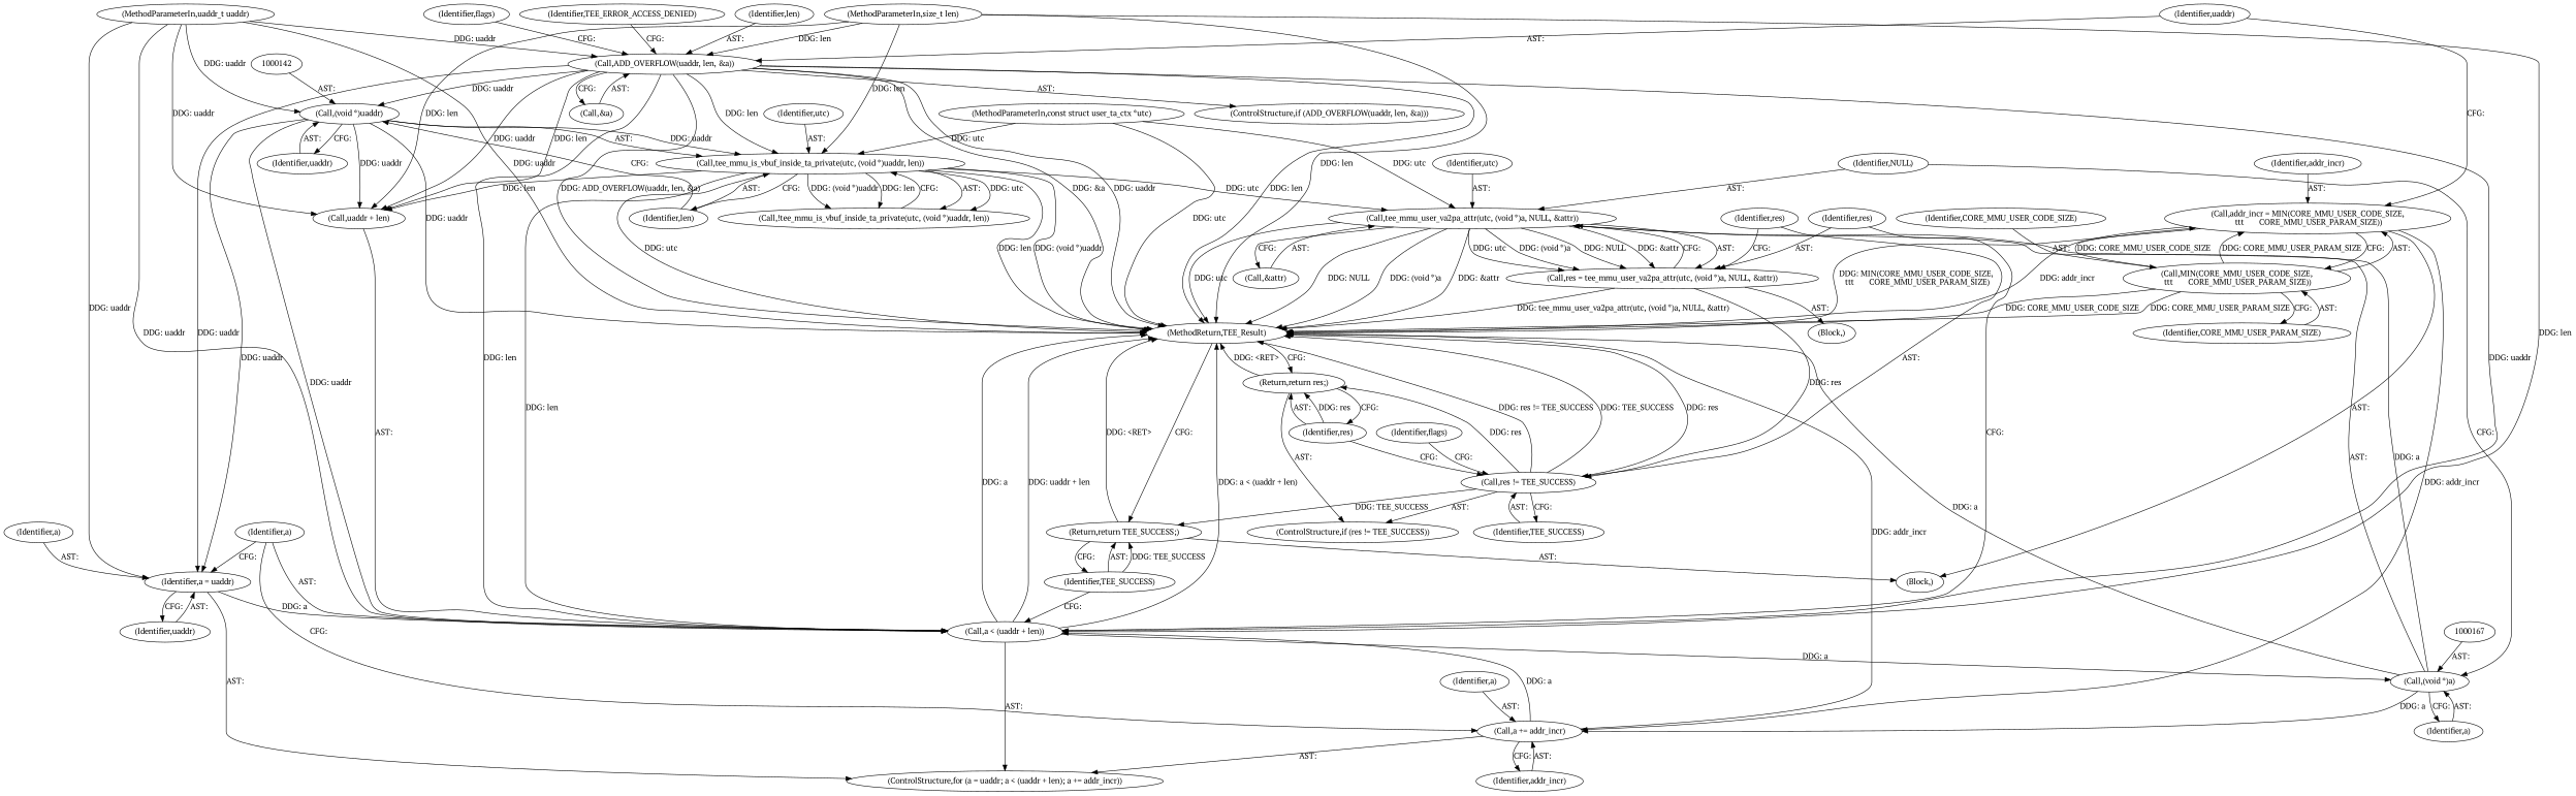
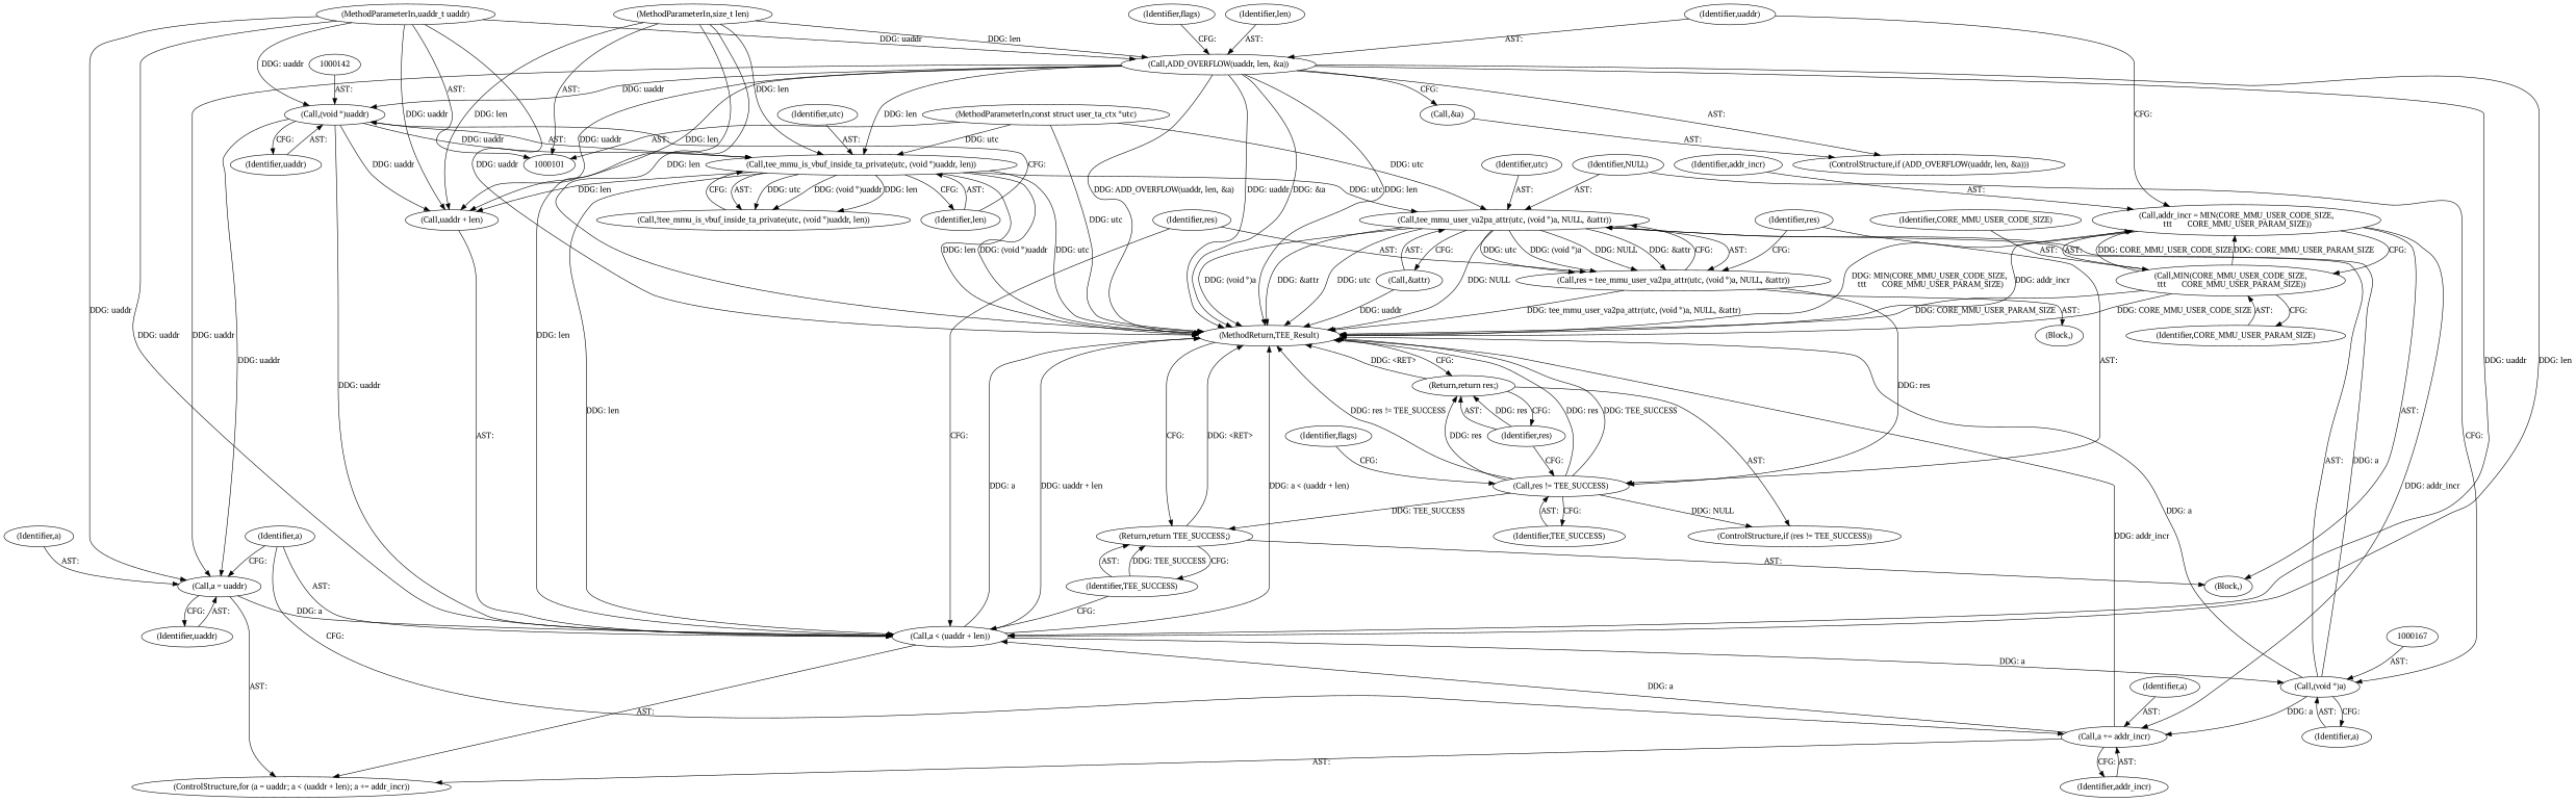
  digraph {
    fontname="PT Serif"
    node [fontname="PT Serif"]
    edge [fontname="PT Serif"]
    n1 [label="(Call,tee_mmu_user_va2pa_attr(utc, (void *)a, NULL, &attr))"]
    n2 [label="(Call,res = tee_mmu_user_va2pa_attr(utc, (void *)a, NULL, &attr))"]
    n3 [label="(MethodReturn,TEE_Result)"]
    n4 [label="(Call,&attr)"]
    n5 [label="(Call,res != TEE_SUCCESS)"]
    n6 [label="(Block,)"]
    n7 [label="(Return,return res;)"]
    n8 [label="(Return,return TEE_SUCCESS;)"]
    n9 [label="(Call,tee_mmu_is_vbuf_inside_ta_private(utc, (void *)uaddr, len))"]
    n10 [label="(Call,a < (uaddr + len))"]
    n11 [label="(Call,!tee_mmu_is_vbuf_inside_ta_private(utc, (void *)uaddr, len))"]
    n12 [label="(Call,uaddr + len)"]
    n13 [label="(Identifier,len)"]
    n14 [label="(Call,(void *)a)"]
    n15 [label="(ControlStructure,for (a = uaddr; a < (uaddr + len); a += addr_incr))"]
    n16 [label="(Call,(void *)uaddr)"]
    n17 [label="(MethodParameterIn,const struct user_ta_ctx *utc)"]
-   n19 [label="(Identifier,a = uaddr)"]
+   1000101
+   n19 [label="(Call,a = uaddr)"]
    n20 [label="(Identifier,uaddr)"]
    n21 [label="(Identifier,uaddr)"]
    n22 [label="(Call,ADD_OVERFLOW(uaddr, len, &a))"]
    n23 [label="(ControlStructure,if (ADD_OVERFLOW(uaddr, len, &a)))"]
    n24 [label="(Call,&a)"]
    n25 [label="(MethodParameterIn,uaddr_t uaddr)"]
    n26 [label="(MethodParameterIn,size_t len)"]
    n27 [label="(Call,a += addr_incr)"]
    n28 [label="(Identifier,a)"]
    n29 [label="(Identifier,addr_incr)"]
    n30 [label="(Call,addr_incr = MIN(CORE_MMU_USER_CODE_SIZE,\n \t\t\t       CORE_MMU_USER_PARAM_SIZE))"]
    n31 [label="(Call,MIN(CORE_MMU_USER_CODE_SIZE,\n \t\t\t       CORE_MMU_USER_PARAM_SIZE))"]
    n32 [label="(Block,)"]
    n33 [label="(Identifier,CORE_MMU_USER_PARAM_SIZE)"]
    n34 [label="(Identifier,TEE_SUCCESS)"]
    n35 [label="(ControlStructure,if (res != TEE_SUCCESS))"]
    n36 [label="(Identifier,res)"]
    n37 [label="(Identifier,TEE_SUCCESS)"]
    n38 [label="(Identifier,CORE_MMU_USER_CODE_SIZE)"]
    n39 [label="(Identifier,flags)"]
    n40 [label="(Identifier,uaddr)"]
    n41 [label="(Identifier,addr_incr)"]
-   n42 [label="(Identifier,TEE_ERROR_ACCESS_DENIED)"]
    n43 [label="(Identifier,a)"]
    n44 [label="(Identifier,res)"]
    n45 [label="(Identifier,a)"]
    n46 [label="(Identifier,len)"]
    n47 [label="(Identifier,a)"]
    n48 [label="(Identifier,res)"]
    n49 [label="(Identifier,utc)"]
    n50 [label="(Identifier,flags)"]
    n51 [label="(Identifier,utc)"]
    n52 [label="(Identifier,NULL)"]
    1000142
    1000167
    n1 -> n2 [label="AST: "]
    n1 -> n2 [label="DDG: utc"]
    n1 -> n2 [label="DDG: (void *)a"]
    n1 -> n2 [label="DDG: NULL"]
    n1 -> n2 [label="DDG: &attr"]
    n1 -> n3 [label="DDG: NULL"]
    n1 -> n3 [label="DDG: (void *)a"]
    n1 -> n3 [label="DDG: &attr"]
    n1 -> n3 [label="DDG: utc"]
    n1 -> n4 [label="CFG: "]
    n2 -> n1 [label="CFG: "]
    n2 -> n3 [label="DDG: tee_mmu_user_va2pa_attr(utc, (void *)a, NULL, &attr)"]
    n2 -> n5 [label="DDG: res"]
    n2 -> n6 [label="AST: "]
    n3 -> n7 [label="CFG: "]
    n3 -> n8 [label="CFG: "]
    n4 -> n1 [label="AST: "]
    n5 -> n3 [label="DDG: res != TEE_SUCCESS"]
    n5 -> n3 [label="DDG: res"]
    n5 -> n3 [label="DDG: TEE_SUCCESS"]
    n5 -> n7 [label="DDG: res"]
    n5 -> n8 [label="DDG: TEE_SUCCESS"]
    n5 -> n34 [label="CFG: "]
-   n5 -> n35 [label="AST: "]
+   n5 -> n35 [label="DDG: NULL"]
    n7 -> n3 [label="DDG: <RET>"]
    n7 -> n35 [label="AST: "]
    n7 -> n36 [label="CFG: "]
    n8 -> n3 [label="DDG: <RET>"]
    n8 -> n32 [label="AST: "]
    n8 -> n37 [label="CFG: "]
    n9 -> n1 [label="DDG: utc"]
    n9 -> n3 [label="DDG: (void *)uaddr"]
    n9 -> n3 [label="DDG: utc"]
    n9 -> n3 [label="DDG: len"]
    n9 -> n10 [label="DDG: len"]
    n9 -> n11 [label="AST: "]
    n9 -> n11 [label="DDG: utc"]
    n9 -> n11 [label="DDG: (void *)uaddr"]
    n9 -> n11 [label="DDG: len"]
    n9 -> n12 [label="DDG: len"]
    n9 -> n13 [label="CFG: "]
    n10 -> n3 [label="DDG: a < (uaddr + len)"]
    n10 -> n3 [label="DDG: a"]
    n10 -> n3 [label="DDG: uaddr + len"]
    n10 -> n14 [label="DDG: a"]
    n10 -> n15 [label="AST: "]
    n11 -> n9 [label="CFG: "]
    n12 -> n10 [label="AST: "]
    n13 -> n9 [label="AST: "]
    n13 -> n16 [label="CFG: "]
    n14 -> n1 [label="AST: "]
    n14 -> n1 [label="DDG: a"]
    n14 -> n3 [label="DDG: a"]
    n14 -> n27 [label="DDG: a"]
    n14 -> n28 [label="CFG: "]
-   n16 -> n3 [label="DDG: uaddr"]
+   n4 -> n3 [label="DDG: uaddr"]
    n16 -> n9 [label="AST: "]
    n16 -> n9 [label="DDG: uaddr"]
    n16 -> n10 [label="DDG: uaddr"]
    n16 -> n12 [label="DDG: uaddr"]
    n16 -> n19 [label="DDG: uaddr"]
    n16 -> n20 [label="CFG: "]
    n17 -> n1 [label="DDG: utc"]
    n17 -> n3 [label="DDG: utc"]
    n17 -> n9 [label="DDG: utc"]
+   n17 -> 1000101 [label="AST: "]
    n19 -> n10 [label="DDG: a"]
    n19 -> n15 [label="AST: "]
    n19 -> n21 [label="CFG: "]
    n20 -> n16 [label="AST: "]
    n21 -> n19 [label="AST: "]
    n22 -> n3 [label="DDG: &a"]
    n22 -> n3 [label="DDG: len"]
    n22 -> n3 [label="DDG: ADD_OVERFLOW(uaddr, len, &a)"]
    n22 -> n3 [label="DDG: uaddr"]
    n22 -> n9 [label="DDG: len"]
    n22 -> n10 [label="DDG: uaddr"]
    n22 -> n10 [label="DDG: len"]
    n22 -> n12 [label="DDG: uaddr"]
    n22 -> n12 [label="DDG: len"]
    n22 -> n16 [label="DDG: uaddr"]
    n22 -> n19 [label="DDG: uaddr"]
    n22 -> n23 [label="AST: "]
    n22 -> n24 [label="CFG: "]
-   n24 -> n22 [label="AST: "]
+   n24 -> n23 [label="AST: "]
    n25 -> n3 [label="DDG: uaddr"]
    n25 -> n10 [label="DDG: uaddr"]
    n25 -> n12 [label="DDG: uaddr"]
    n25 -> n16 [label="DDG: uaddr"]
+   n25 -> 1000101 [label="AST: "]
    n25 -> n19 [label="DDG: uaddr"]
    n25 -> n22 [label="DDG: uaddr"]
    n26 -> n3 [label="DDG: len"]
    n26 -> n9 [label="DDG: len"]
    n26 -> n10 [label="DDG: len"]
    n26 -> n12 [label="DDG: len"]
+   n26 -> 1000101 [label="AST: "]
    n26 -> n22 [label="DDG: len"]
    n27 -> n3 [label="DDG: addr_incr"]
    n27 -> n10 [label="DDG: a"]
    n27 -> n15 [label="AST: "]
    n27 -> n29 [label="CFG: "]
    n28 -> n14 [label="AST: "]
    n29 -> n27 [label="AST: "]
    n30 -> n3 [label="DDG: addr_incr"]
    n30 -> n3 [label="DDG: MIN(CORE_MMU_USER_CODE_SIZE,\n \t\t\t       CORE_MMU_USER_PARAM_SIZE)"]
    n30 -> n27 [label="DDG: addr_incr"]
    n30 -> n31 [label="CFG: "]
    n30 -> n32 [label="AST: "]
    n31 -> n3 [label="DDG: CORE_MMU_USER_CODE_SIZE"]
    n31 -> n3 [label="DDG: CORE_MMU_USER_PARAM_SIZE"]
    n31 -> n30 [label="AST: "]
    n31 -> n30 [label="DDG: CORE_MMU_USER_CODE_SIZE"]
    n31 -> n30 [label="DDG: CORE_MMU_USER_PARAM_SIZE"]
    n31 -> n33 [label="CFG: "]
    n33 -> n31 [label="AST: "]
    n34 -> n5 [label="AST: "]
    n36 -> n5 [label="CFG: "]
    n36 -> n7 [label="AST: "]
    n36 -> n7 [label="DDG: res"]
    n37 -> n8 [label="AST: "]
    n37 -> n8 [label="DDG: TEE_SUCCESS"]
    n37 -> n10 [label="CFG: "]
    n38 -> n31 [label="AST: "]
    n39 -> n5 [label="CFG: "]
    n40 -> n22 [label="AST: "]
    n40 -> n30 [label="CFG: "]
    n41 -> n30 [label="AST: "]
-   n42 -> n22 [label="CFG: "]
    n43 -> n19 [label="AST: "]
    n44 -> n2 [label="AST: "]
    n44 -> n10 [label="CFG: "]
    n45 -> n27 [label="AST: "]
    n46 -> n22 [label="AST: "]
    n47 -> n10 [label="AST: "]
    n47 -> n19 [label="CFG: "]
    n47 -> n27 [label="CFG: "]
    n48 -> n2 [label="CFG: "]
    n48 -> n5 [label="AST: "]
    n49 -> n9 [label="AST: "]
    n50 -> n22 [label="CFG: "]
    n51 -> n1 [label="AST: "]
    n52 -> n1 [label="AST: "]
    n52 -> n14 [label="CFG: "]
    1000142 -> n16 [label="AST: "]
    1000167 -> n14 [label="AST: "]
  }
